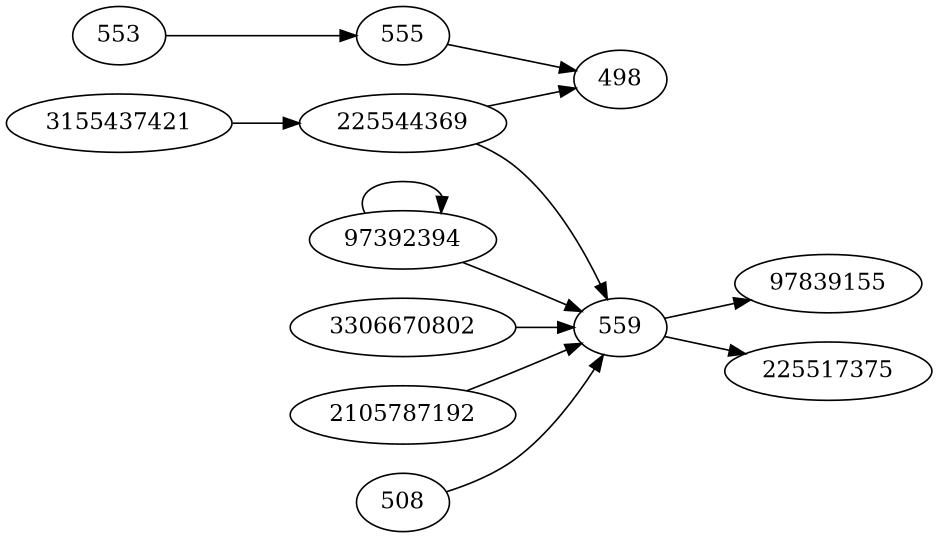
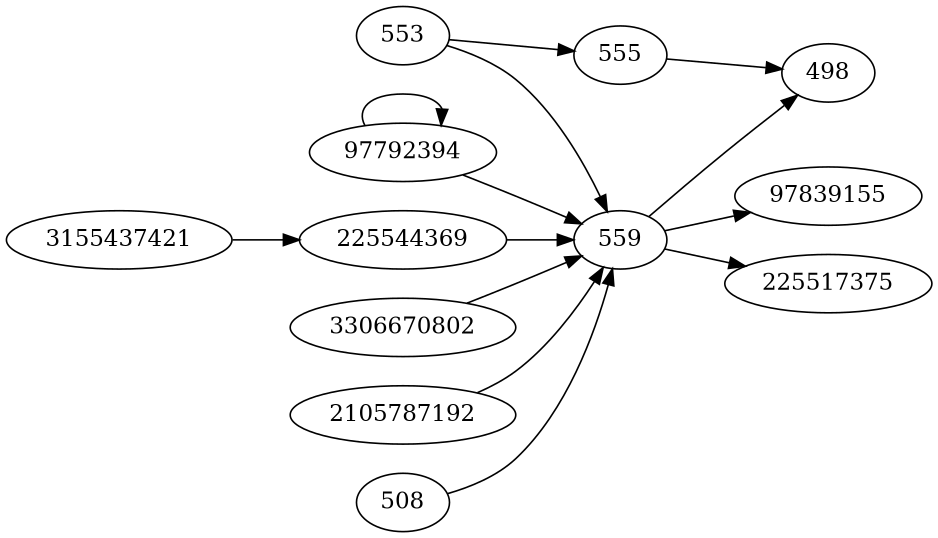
  digraph {
    rankdir=LR
    553
    555
    559
    498
    97839155
    225517375
-   97792394 [label=97392394]
+   97792394
    3155437421
    225544369
    3306670802
    2105787192
    n12 [label=508]
    553 -> 555
+   553 -> 559
    555 -> 498
-   225544369 -> 498
+   559 -> 498
    559 -> 97839155
    559 -> 225517375
    97792394 -> 559
    97792394 -> 97792394
    3155437421 -> 225544369
    225544369 -> 559
    3306670802 -> 559
    2105787192 -> 559
    n12 -> 559
  }
